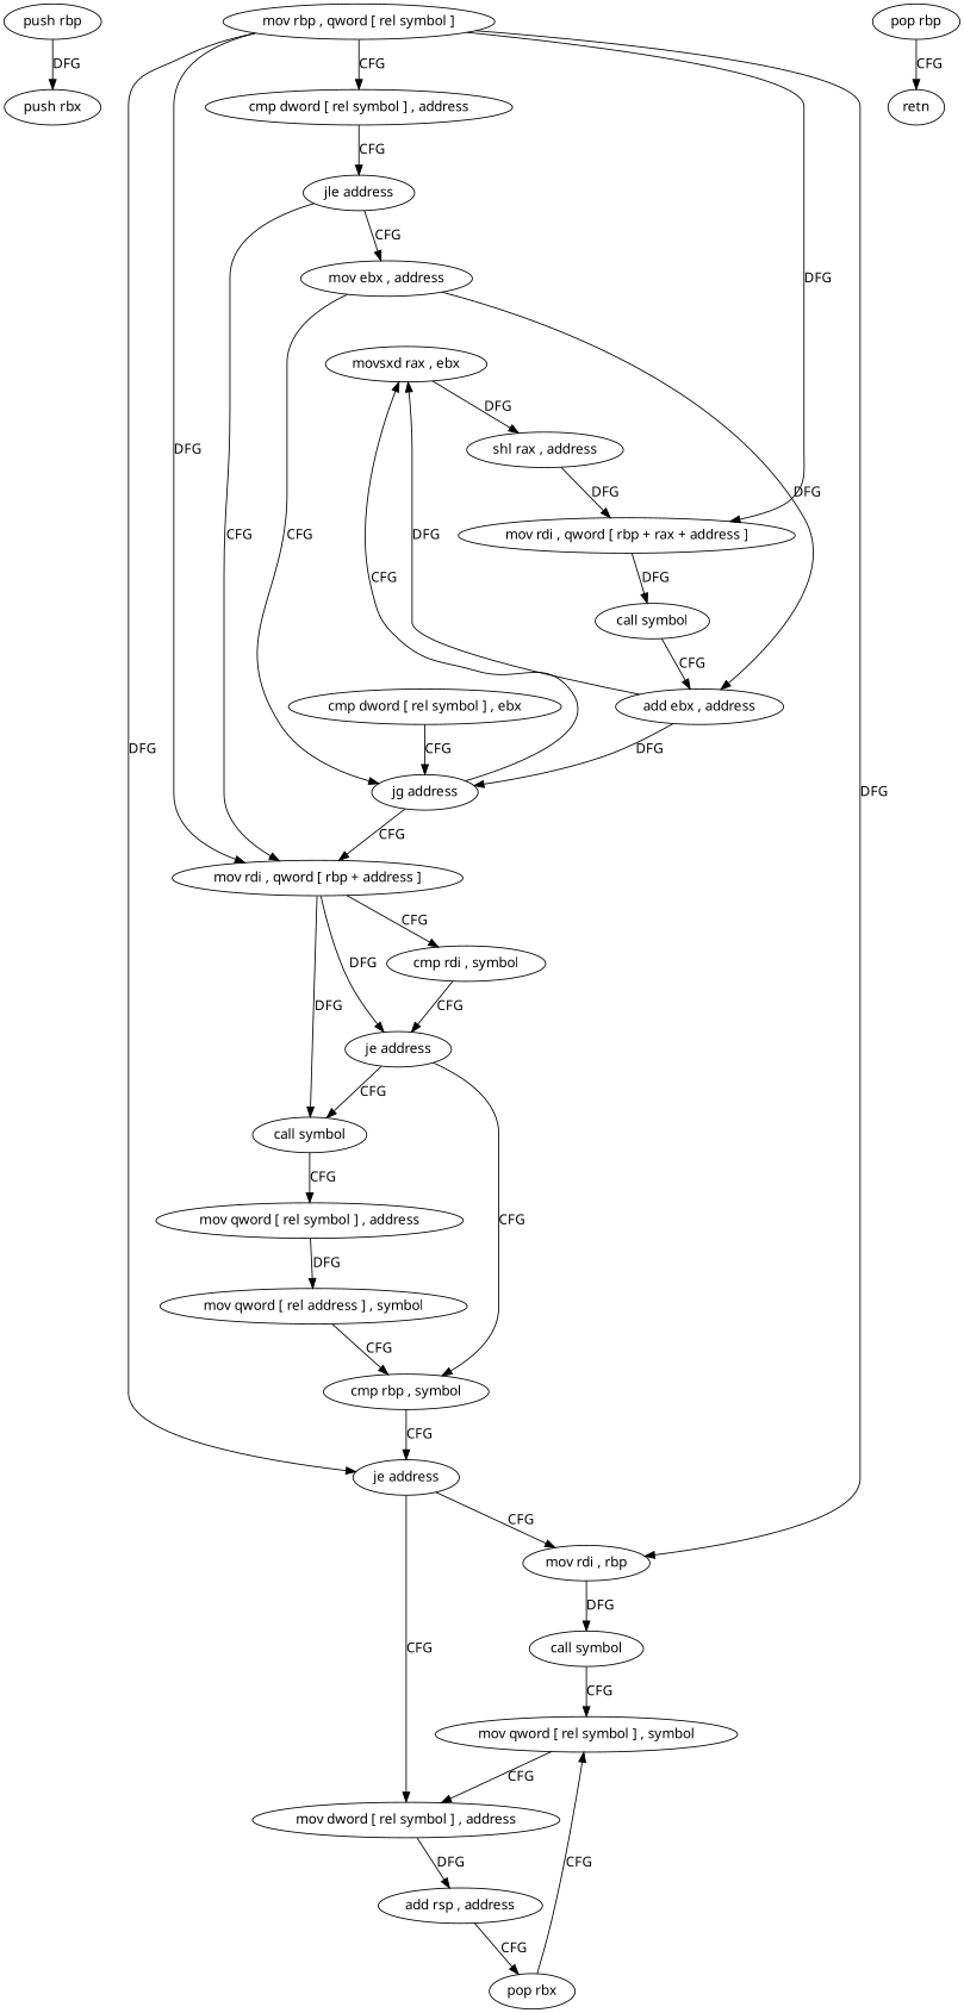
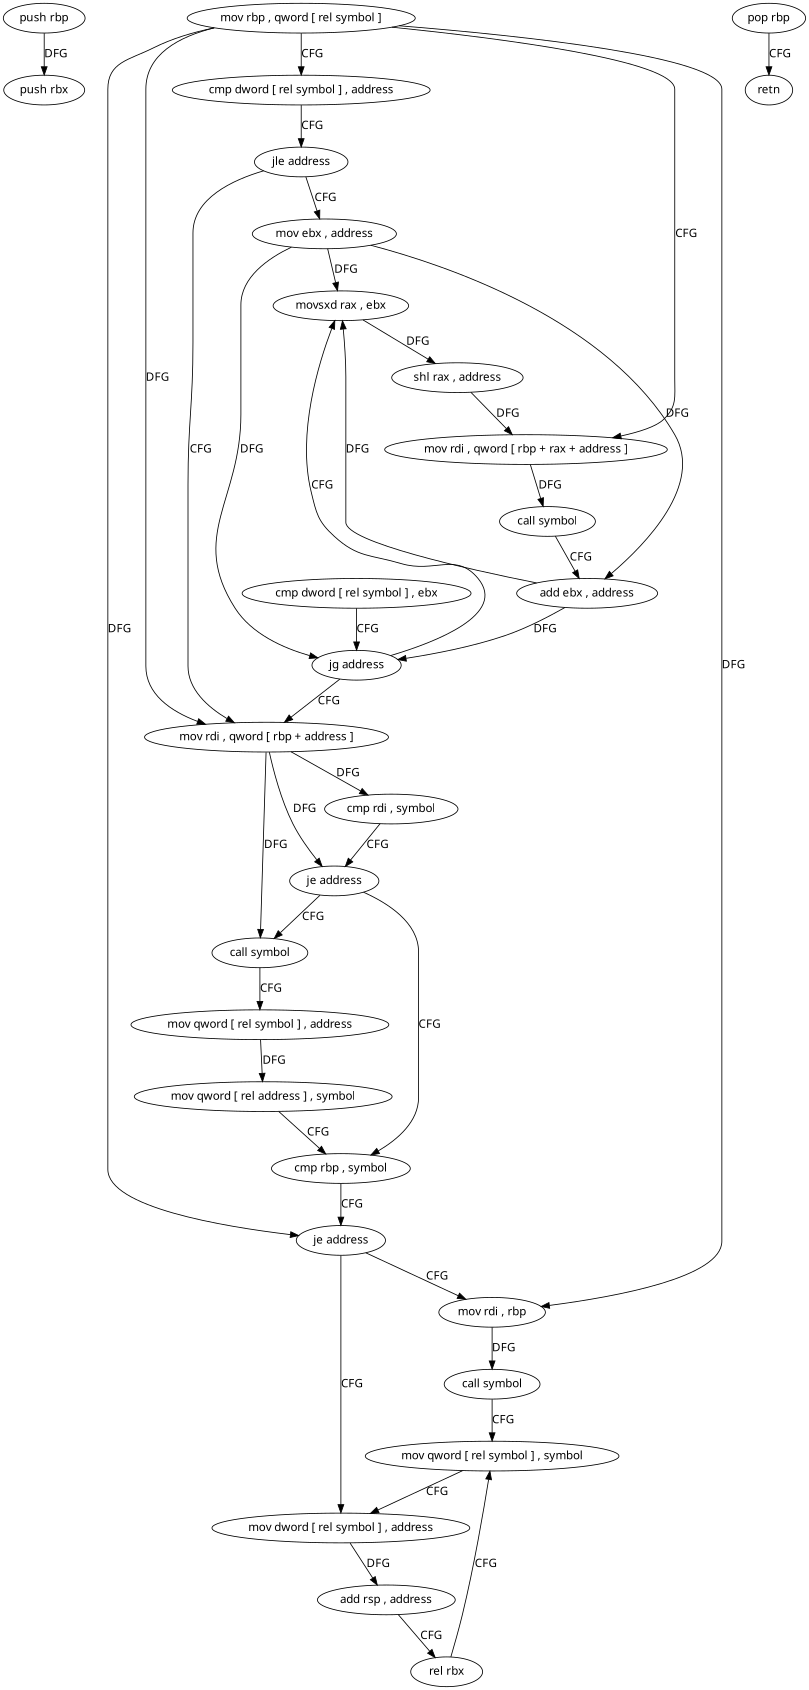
  digraph {
    fontname="Noto Sans"
    node [fontname="Noto Sans"]
    edge [fontname="Noto Sans"]
    n1 [label="push rbp"]
    n2 [label="push rbx"]
    n3 [label="mov rbp , qword [ rel symbol ]"]
    n4 [label="cmp dword [ rel symbol ] , address"]
    n5 [label="mov rdi , qword [ rbp + address ]"]
    n6 [label="je address"]
    n7 [label="mov rdi , rbp"]
    n8 [label="mov rdi , qword [ rbp + rax + address ]"]
    n9 [label="jle address"]
    n10 [label="cmp rdi , symbol"]
    n11 [label="je address"]
    n12 [label="call symbol"]
    n13 [label="mov dword [ rel symbol ] , address"]
    n14 [label="call symbol"]
    n15 [label="call symbol"]
    n16 [label="mov ebx , address"]
    n17 [label="movsxd rax , ebx"]
    n18 [label="add ebx , address"]
    n19 [label="jg address"]
    n20 [label="cmp rbp , symbol"]
    n21 [label="mov qword [ rel symbol ] , address"]
    n22 [label="shl rax , address"]
    n23 [label="mov qword [ rel address ] , symbol"]
    n24 [label="add rsp , address"]
-   n25 [label="pop rbx"]
+   n25 [label="rel rbx"]
    n26 [label="mov qword [ rel symbol ] , symbol"]
    n27 [label="cmp dword [ rel symbol ] , ebx"]
    n28 [label="pop rbp"]
    n29 [label=retn]
    n1 -> n2 [label=DFG]
    n3 -> n4 [label=CFG]
    n3 -> n5 [label=DFG]
    n3 -> n6 [label=DFG]
    n3 -> n7 [label=DFG]
-   n3 -> n8 [label=DFG]
+   n3 -> n8 [label=CFG]
    n4 -> n9 [label=CFG]
-   n5 -> n10 [label=CFG]
+   n5 -> n10 [label=DFG]
    n5 -> n11 [label=DFG]
    n5 -> n12 [label=DFG]
    n6 -> n7 [label=CFG]
    n6 -> n13 [label=CFG]
    n7 -> n14 [label=DFG]
    n8 -> n15 [label=DFG]
    n9 -> n5 [label=CFG]
    n9 -> n16 [label=CFG]
    n10 -> n11 [label=CFG]
    n11 -> n12 [label=CFG]
    n11 -> n20 [label=CFG]
    n12 -> n21 [label=CFG]
    n13 -> n24 [label=DFG]
    n14 -> n26 [label=CFG]
    n15 -> n18 [label=CFG]
+   n16 -> n17 [label=DFG]
    n16 -> n18 [label=DFG]
-   n16 -> n19 [label=CFG]
+   n16 -> n19 [label=DFG]
    n17 -> n22 [label=DFG]
    n18 -> n17 [label=DFG]
    n18 -> n19 [label=DFG]
    n19 -> n5 [label=CFG]
    n19 -> n17 [label=CFG]
    n20 -> n6 [label=CFG]
    n21 -> n23 [label=DFG]
    n22 -> n8 [label=DFG]
    n23 -> n20 [label=CFG]
    n24 -> n25 [label=CFG]
    n25 -> n26 [label=CFG]
    n26 -> n13 [label=CFG]
    n27 -> n19 [label=CFG]
    n28 -> n29 [label=CFG]
  }
